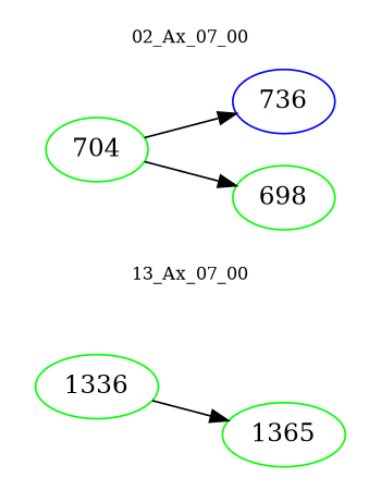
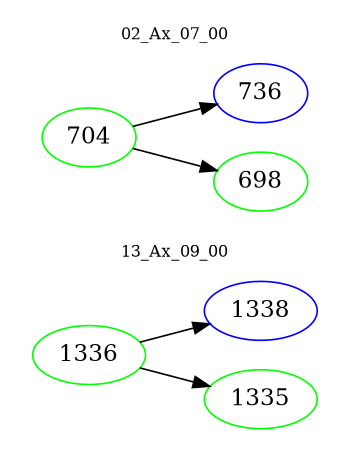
  digraph {
    rankdir=LR
    node [color=green]
    edge [color=black]
    n1 [label=1336]
-   n2 [label=1365]
+   n2 [label=1335]
+   n3 [color=blue label=1338]
    n4 [label=704]
    n5 [label=698]
    n6 [color=blue label=736]
    subgraph cluster_1 {
      color=white
      fontsize=10
-     label="13_Ax_07_00"
+     label="13_Ax_09_00"
      n1
      n2
+     n3
    }
    subgraph cluster_2 {
      color=white
      fontsize=10
      label="02_Ax_07_00"
      n4
      n5
      n6
    }
    n1 -> n2
+   n1 -> n3
    n4 -> n5
    n4 -> n6
  }
